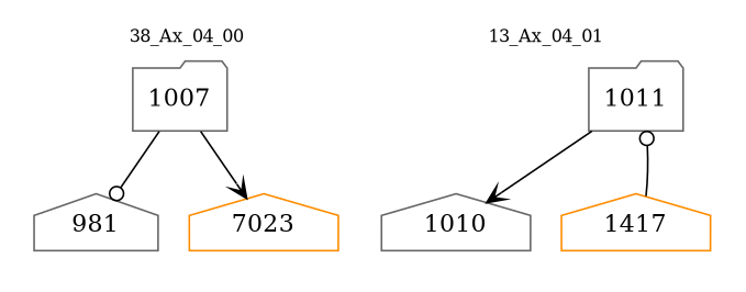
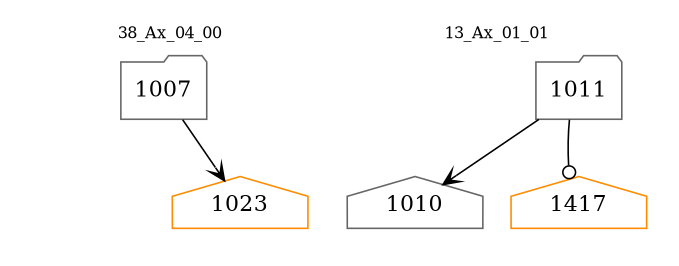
  digraph {
    node [color=gray40 shape=house]
    edge [arrowhead=odot color=black]
    n1 [label=1007 shape=folder]
-   n2 [label=981]
-   n3 [color=darkorange label=7023]
+   n3 [color=darkorange label=1023]
    n4 [label=1011 shape=folder]
    n5 [label=1010]
    n6 [color=darkorange label=1417]
    subgraph cluster_1 {
      color=white
      fontsize=10
      label="38_Ax_04_00"
      n1
-     n2
      n3
    }
    subgraph cluster_2 {
      color=white
      fontsize=10
-     label="13_Ax_04_01"
+     label="13_Ax_01_01"
      n4
      n5
      n6
    }
-   n1 -> n2
    n1 -> n3 [arrowhead=vee]
    n4 -> n5 [arrowhead=vee]
-   n6 -> n4
+   n4 -> n6
  }
